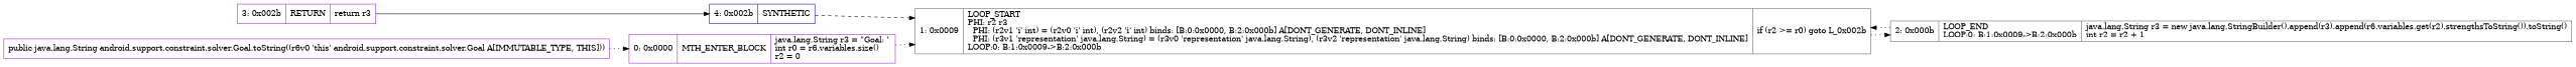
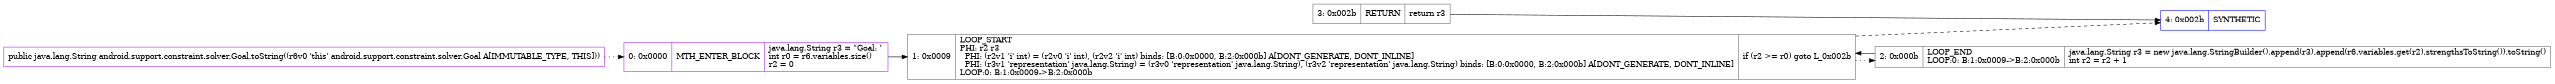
  digraph {
    rankdir=LR
    node [color=gray40 shape=record]
    edge [style=dotted]
    n1 [color=purple label="{0\:\ 0x0000|MTH_ENTER_BLOCK\l|java.lang.String r3 = \"Goal: \"\lint r0 = r6.variables.size()\lr2 = 0\l}"]
    n2 [label="{1\:\ 0x0009|LOOP_START\lPHI: r2 r3 \l  PHI: (r2v1 'i' int) = (r2v0 'i' int), (r2v2 'i' int) binds: [B:0:0x0000, B:2:0x000b] A[DONT_GENERATE, DONT_INLINE]\l  PHI: (r3v1 'representation' java.lang.String) = (r3v0 'representation' java.lang.String), (r3v2 'representation' java.lang.String) binds: [B:0:0x0000, B:2:0x000b] A[DONT_GENERATE, DONT_INLINE]\lLOOP:0: B:1:0x0009\-\>B:2:0x000b\l|if (r2 \>= r0) goto L_0x002b\l}"]
    n3 [label="{2\:\ 0x000b|LOOP_END\lLOOP:0: B:1:0x0009\-\>B:2:0x000b\l|java.lang.String r3 = new java.lang.StringBuilder().append(r3).append(r6.variables.get(r2).strengthsToString()).toString()\lint r2 = r2 + 1\l}"]
    n4 [color=blue label="{4\:\ 0x002b|SYNTHETIC\l}"]
-   n5 [color=purple label="{3\:\ 0x002b|RETURN\l|return r3\l}"]
+   n5 [label="{3\:\ 0x002b|RETURN\l|return r3\l}"]
    n6 [color=purple label="{public java.lang.String android.support.constraint.solver.Goal.toString((r6v0 'this' android.support.constraint.solver.Goal A[IMMUTABLE_TYPE, THIS])) }"]
-   n1 -> n2
+   n1 -> n2 [style=solid]
    n2 -> n3
-   n4 -> n2 [style=dashed]
-   n3 -> n2
+   n2 -> n4 [style=dashed]
+   n3 -> n2 [style=solid]
    n5 -> n4 [style=solid]
    n6 -> n1
  }
